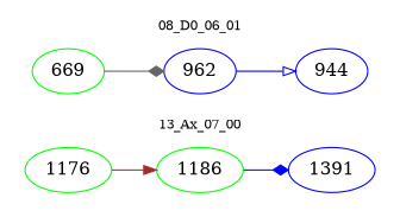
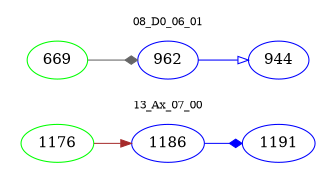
  digraph {
    rankdir=LR
    node [color=blue]
    edge [arrowhead=diamond color=blue]
    n1 [color=green label=1176]
-   n2 [color=green label=1186]
-   n3 [label=1391]
+   n2 [label=1186]
+   n3 [label=1191]
    n4 [color=green label=669]
    n5 [label=962]
    n6 [label=944]
    subgraph cluster_1 {
      color=white
      fontsize=10
      label="13_Ax_07_00"
      n1
      n2
      n3
    }
    subgraph cluster_2 {
      color=white
      fontsize=10
      label="08_D0_06_01"
      n4
      n5
      n6
    }
    n1 -> n2 [arrowhead=normal color=brown]
    n2 -> n3
    n4 -> n5 [color=gray40]
    n5 -> n6 [arrowhead=onormal]
  }
